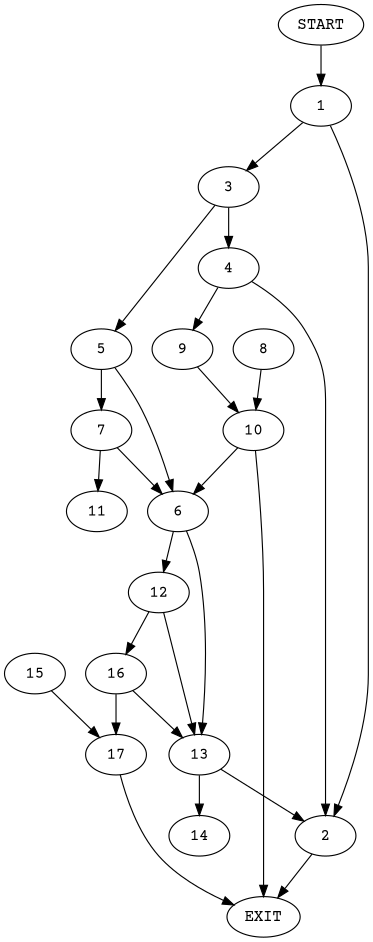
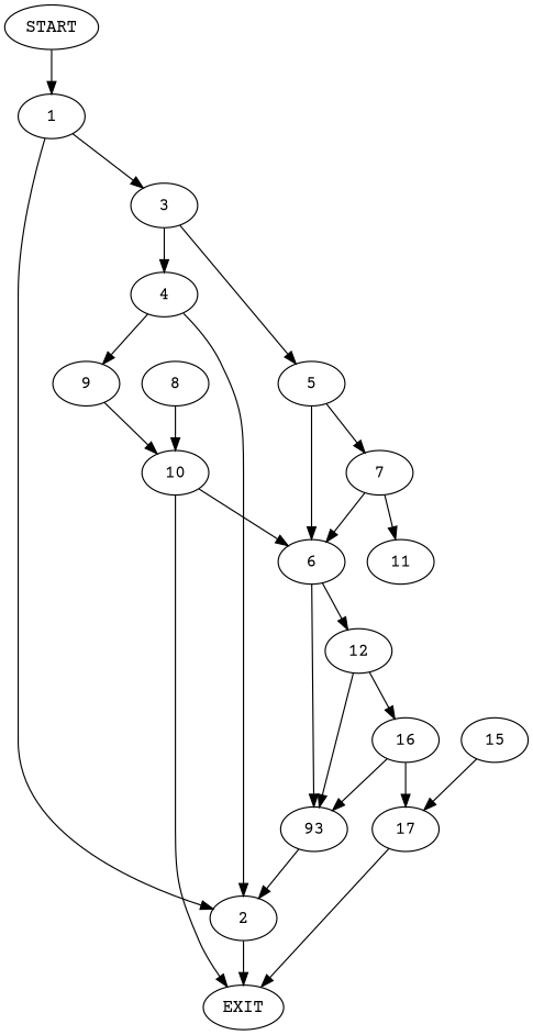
  digraph {
    fontname="Courier Prime"
    node [fontname="Courier Prime"]
    edge [fontname="Courier Prime"]
    n1 [label=START]
    1
    2
    3
    n5 [label=EXIT]
    4
    5
    9
    6
    7
    8
    10
    12
-   13
+   13 [label=93]
    11
    16
-   14
    17
    15
    n1 -> 1
    1 -> 2
    1 -> 3
    2 -> n5
    3 -> 4
    3 -> 5
    4 -> 2
    4 -> 9
    5 -> 6
    5 -> 7
    9 -> 10
    6 -> 12
    6 -> 13
    7 -> 6
    7 -> 11
    8 -> 10
    10 -> n5
    10 -> 6
    12 -> 13
    12 -> 16
    13 -> 2
-   13 -> 14
    16 -> 13
    16 -> 17
    17 -> n5
    15 -> 17
  }
